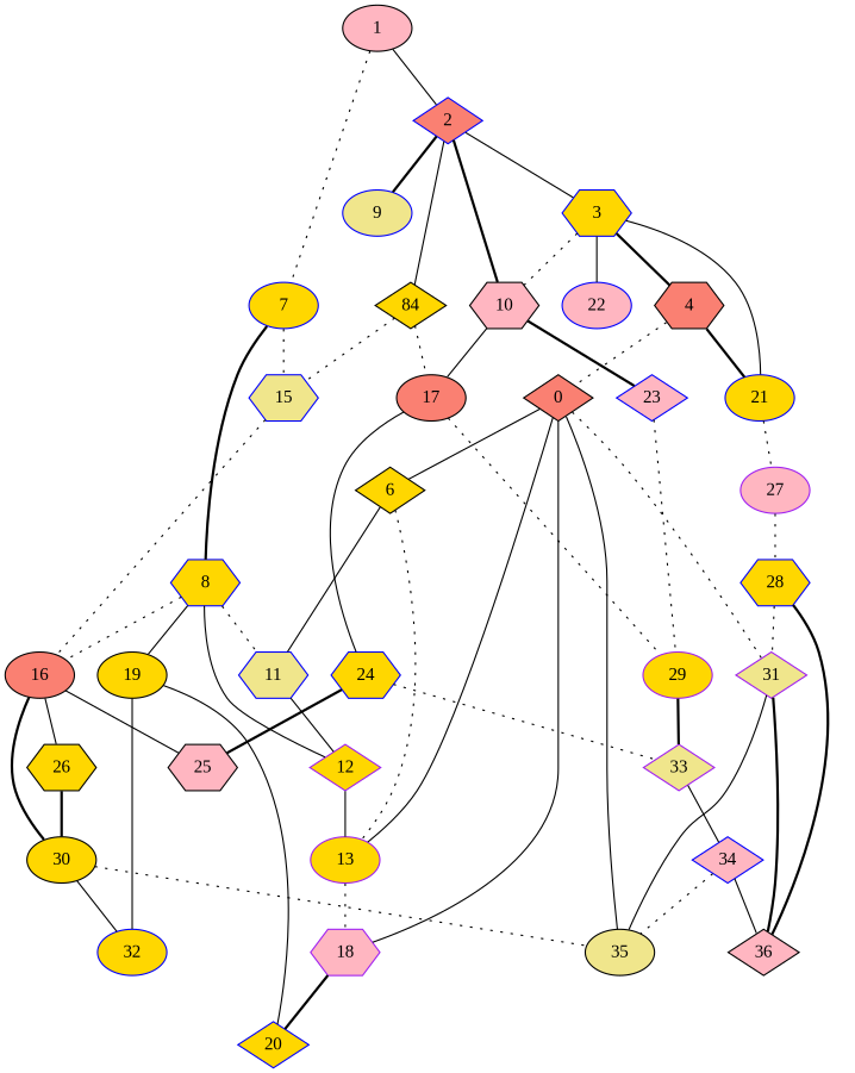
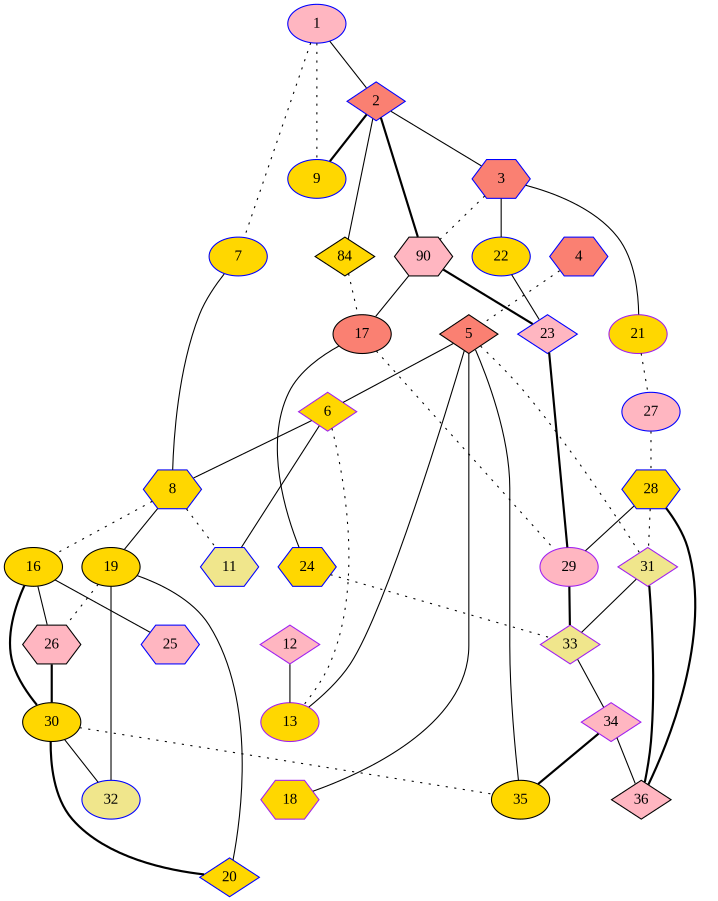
  graph {
    fontname="Liberation Serif"
    node [color=blue fillcolor=gold fontname="Liberation Serif" shape=ellipse style=filled]
    edge [fontname="Liberation Serif" style=solid weight=1.0]
-   1 [color=black fillcolor=lightpink]
+   1 [fillcolor=lightpink]
    2 [fillcolor=salmon shape=diamond]
    7
-   9 [fillcolor=khaki]
-   3 [shape=hexagon]
-   10 [color=black fillcolor=lightpink shape=hexagon]
+   9
+   3 [fillcolor=salmon shape=hexagon]
+   10 [color=black fillcolor=lightpink shape=hexagon label=90]
    n7 [color=black label=84 shape=diamond]
    8 [shape=hexagon]
-   15 [fillcolor=khaki shape=hexagon]
-   4 [color=black fillcolor=salmon shape=hexagon]
-   21
-   22 [fillcolor=lightpink]
+   4 [fillcolor=salmon shape=hexagon]
+   21 [color=purple]
+   22
    17 [color=black fillcolor=salmon]
    23 [fillcolor=lightpink shape=diamond]
-   5 [color=black fillcolor=salmon shape=diamond label=0]
-   27 [color=purple fillcolor=lightpink]
-   6 [color=black shape=diamond]
+   5 [color=black fillcolor=salmon shape=diamond]
+   27 [fillcolor=lightpink]
+   6 [color=purple shape=diamond]
    13 [color=purple]
-   18 [color=purple fillcolor=lightpink shape=hexagon]
+   18 [color=purple shape=hexagon]
    31 [color=purple fillcolor=khaki shape=diamond]
-   35 [color=black fillcolor=khaki]
+   35 [color=black]
    11 [fillcolor=khaki shape=hexagon]
    20 [shape=diamond]
    36 [color=black fillcolor=lightpink shape=diamond]
-   16 [color=black fillcolor=salmon]
+   16 [color=black]
    19 [color=black]
-   12 [color=purple shape=diamond]
-   25 [color=black fillcolor=lightpink shape=hexagon]
-   26 [color=black shape=hexagon]
+   12 [color=purple fillcolor=lightpink shape=diamond]
+   25 [fillcolor=lightpink shape=hexagon]
+   26 [color=black fillcolor=lightpink shape=hexagon]
    30 [color=black]
-   32
+   32 [fillcolor=khaki]
    24 [shape=hexagon]
-   29 [color=purple]
+   29 [color=purple fillcolor=lightpink]
    33 [color=purple fillcolor=khaki shape=diamond]
    28 [shape=hexagon]
-   34 [fillcolor=lightpink shape=diamond]
+   34 [color=purple fillcolor=lightpink shape=diamond]
    1 -- 2
    1 -- 7 [style=dotted]
+   1 -- 9 [style=dotted weight=2.0]
    2 -- 9 [style=bold]
    2 -- 3
    2 -- 10 [style=bold]
    2 -- n7
-   7 -- 8 [style=bold]
-   7 -- 15 [style=dotted]
+   7 -- 8
    3 -- 10 [style=dotted]
-   3 -- 4 [style=bold]
    3 -- 21
    3 -- 22 [weight=2.0]
    10 -- 17 [weight=2.0]
    10 -- 23 [style=bold]
-   n7 -- 15 [style=dotted]
    n7 -- 17 [style=dotted weight=2.0]
    8 -- 11 [style=dotted]
    8 -- 16 [style=dotted]
    8 -- 19
-   15 -- 16 [style=dotted]
-   4 -- 21 [style=bold]
    4 -- 5 [style=dotted]
    21 -- 27 [style=dotted]
+   22 -- 23
    17 -- 24
    17 -- 29 [style=dotted]
-   23 -- 29 [style=dotted]
+   23 -- 29 [style=bold]
    5 -- 6 [weight=2.0]
    5 -- 13
    5 -- 18
    5 -- 31 [style=dotted weight=2.0]
    5 -- 35
    27 -- 28 [style=dotted weight=2.0]
-   12 -- 8
+   6 -- 8
    6 -- 13 [style=dotted]
    6 -- 11
-   13 -- 18 [style=dotted weight=2.0]
-   18 -- 20 [style=bold weight=2.0]
-   31 -- 35
+   30 -- 20 [style=bold weight=2.0]
+   31 -- 33
    31 -- 36 [style=bold]
-   11 -- 12
    16 -- 25 [weight=2.0]
    16 -- 26
    16 -- 30 [style=bold]
    19 -- 20 [weight=2.0]
+   19 -- 26 [style=dotted]
    19 -- 32 [weight=2.0]
    12 -- 13 [weight=2.0]
    26 -- 30 [style=bold]
    30 -- 35 [style=dotted weight=2.0]
    30 -- 32
-   24 -- 25 [style=bold]
    24 -- 33 [style=dotted weight=2.0]
    29 -- 33 [style=bold]
    33 -- 34 [weight=2.0]
    28 -- 31 [style=dotted]
    28 -- 36 [style=bold]
-   34 -- 35 [style=dotted weight=2.0]
+   28 -- 29 [weight=2.0]
+   34 -- 35 [style=bold weight=2.0]
    34 -- 36 [weight=2.0]
  }
